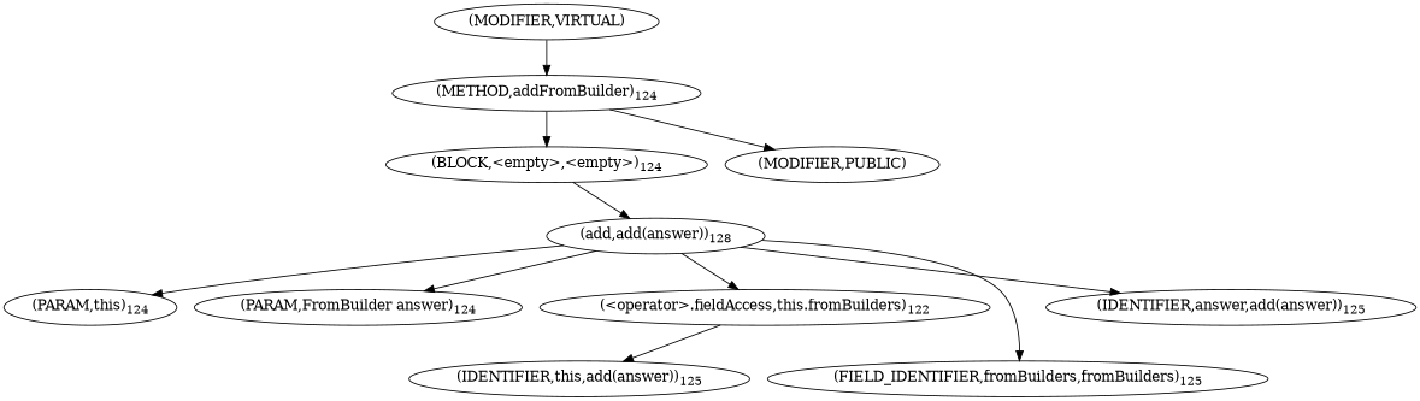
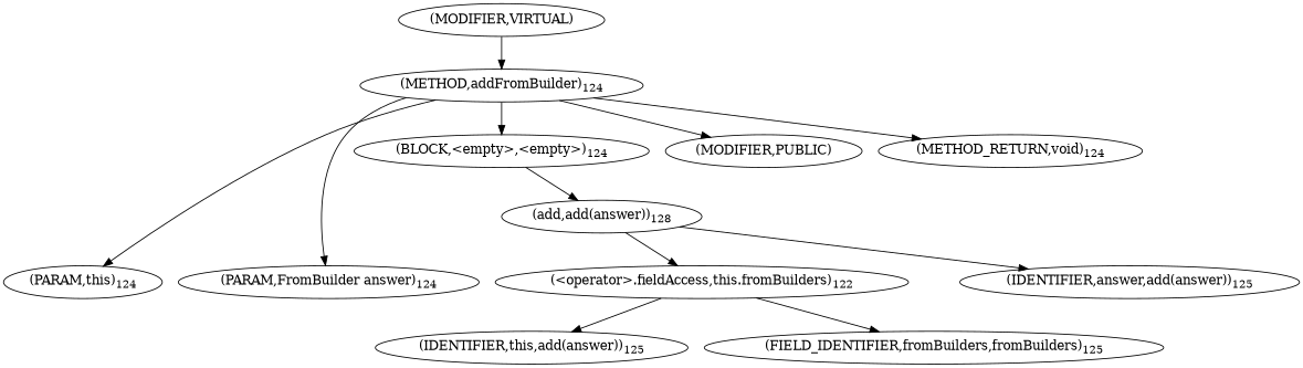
  digraph {
    n1 [label=<(METHOD,addFromBuilder)<SUB>124</SUB>>]
    n2 [label=<(PARAM,this)<SUB>124</SUB>>]
    n3 [label=<(PARAM,FromBuilder answer)<SUB>124</SUB>>]
    n4 [label=<(BLOCK,&lt;empty&gt;,&lt;empty&gt;)<SUB>124</SUB>>]
    n5 [label=<(MODIFIER,PUBLIC)>]
+   n6 [label=<(METHOD_RETURN,void)<SUB>124</SUB>>]
    n7 [label=<(add,add(answer))<SUB>128</SUB>>]
    n8 [label=<(MODIFIER,VIRTUAL)>]
    n9 [label=<(&lt;operator&gt;.fieldAccess,this.fromBuilders)<SUB>122</SUB>>]
    n10 [label=<(IDENTIFIER,answer,add(answer))<SUB>125</SUB>>]
    n11 [label=<(IDENTIFIER,this,add(answer))<SUB>125</SUB>>]
    n12 [label=<(FIELD_IDENTIFIER,fromBuilders,fromBuilders)<SUB>125</SUB>>]
-   n7 -> n2
-   n7 -> n3
+   n1 -> n2
+   n1 -> n3
    n1 -> n4
    n1 -> n5
+   n1 -> n6
    n4 -> n7
    n7 -> n9
    n7 -> n10
    n8 -> n1
    n9 -> n11
-   n7 -> n12
+   n9 -> n12
  }
